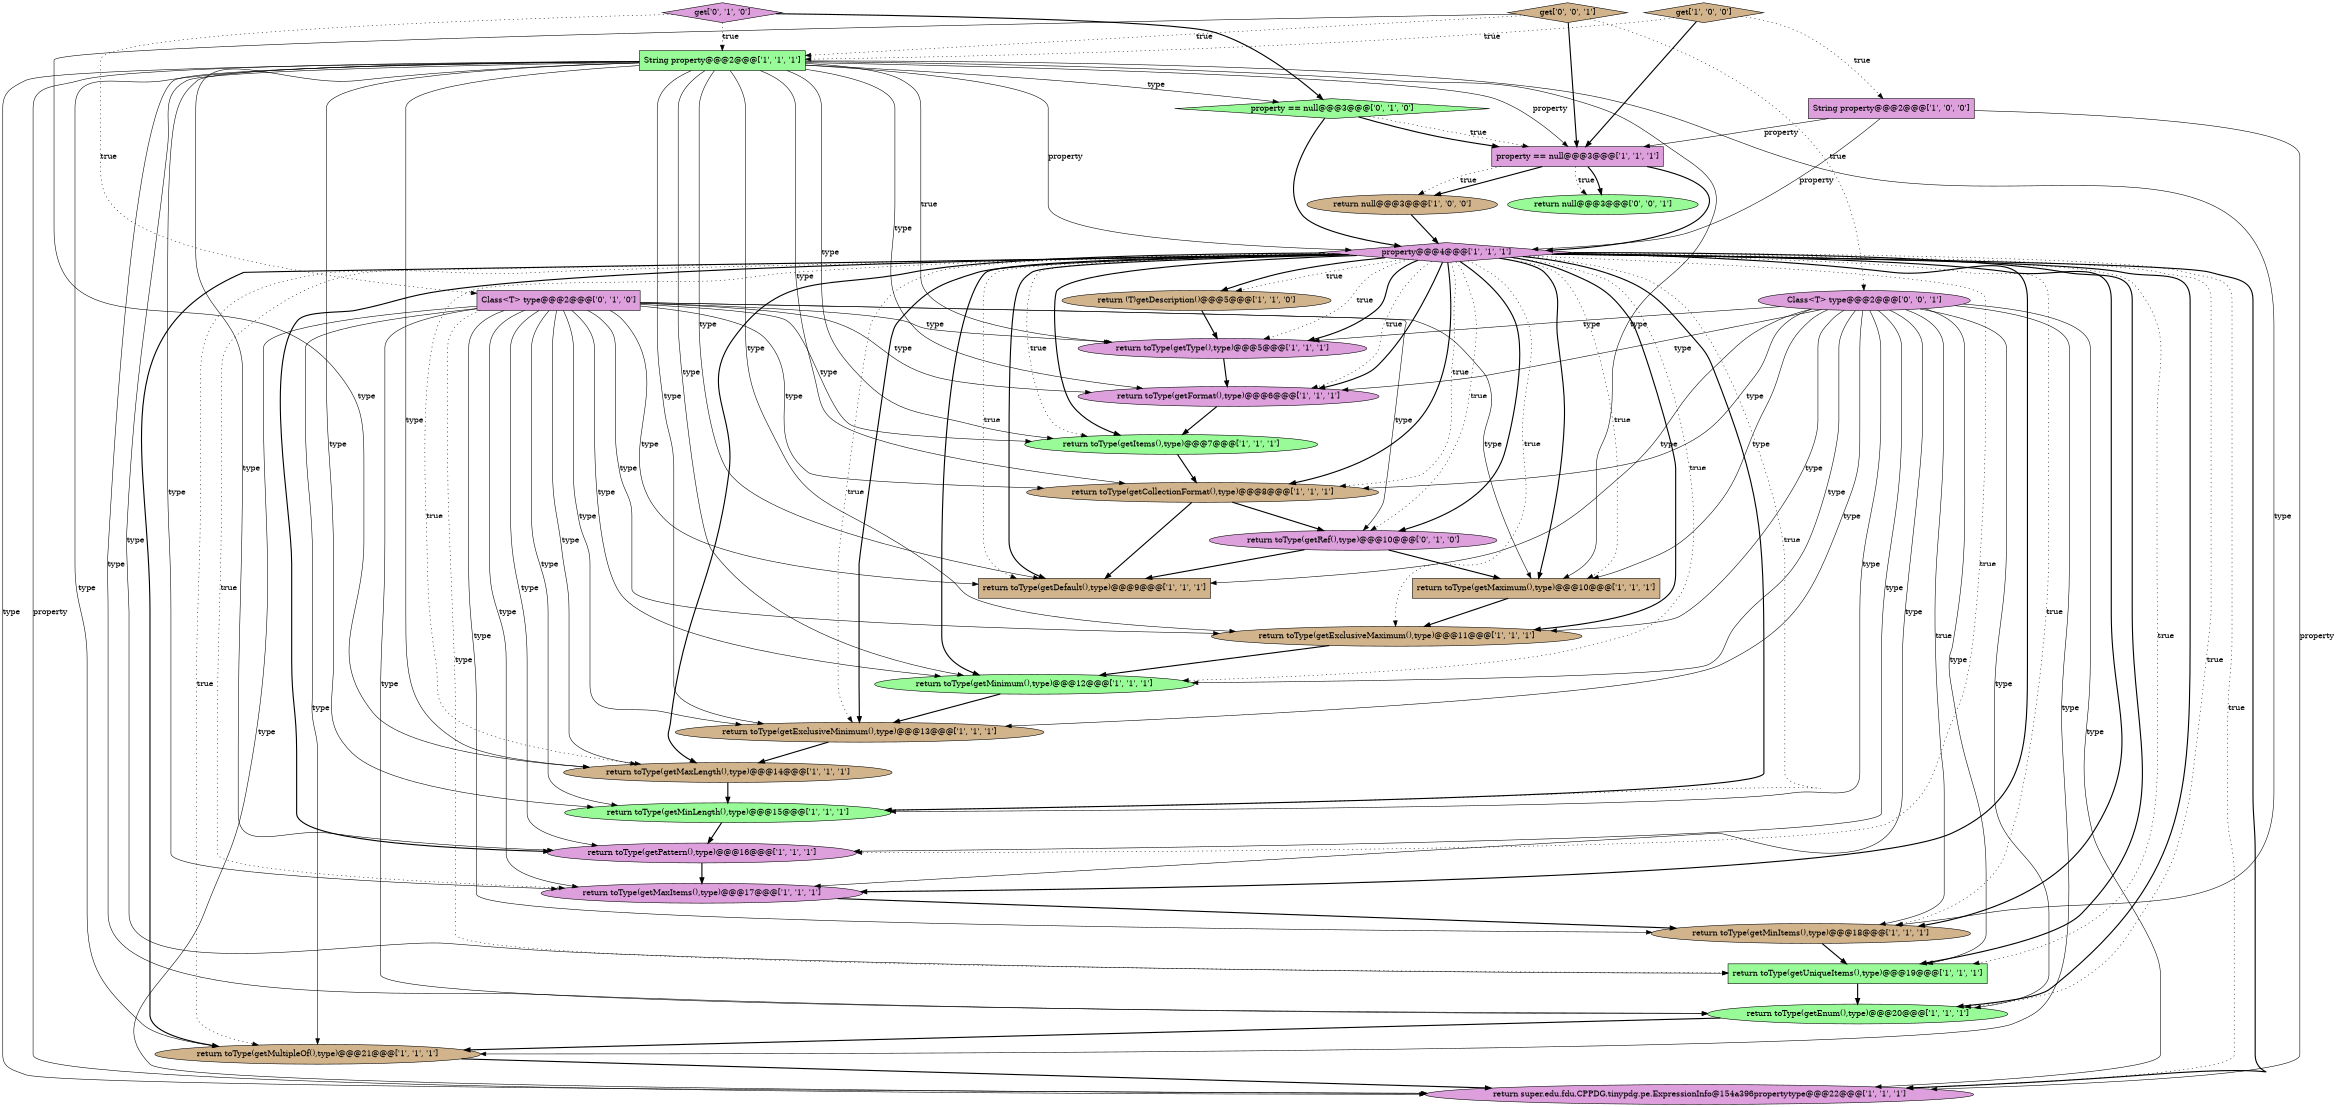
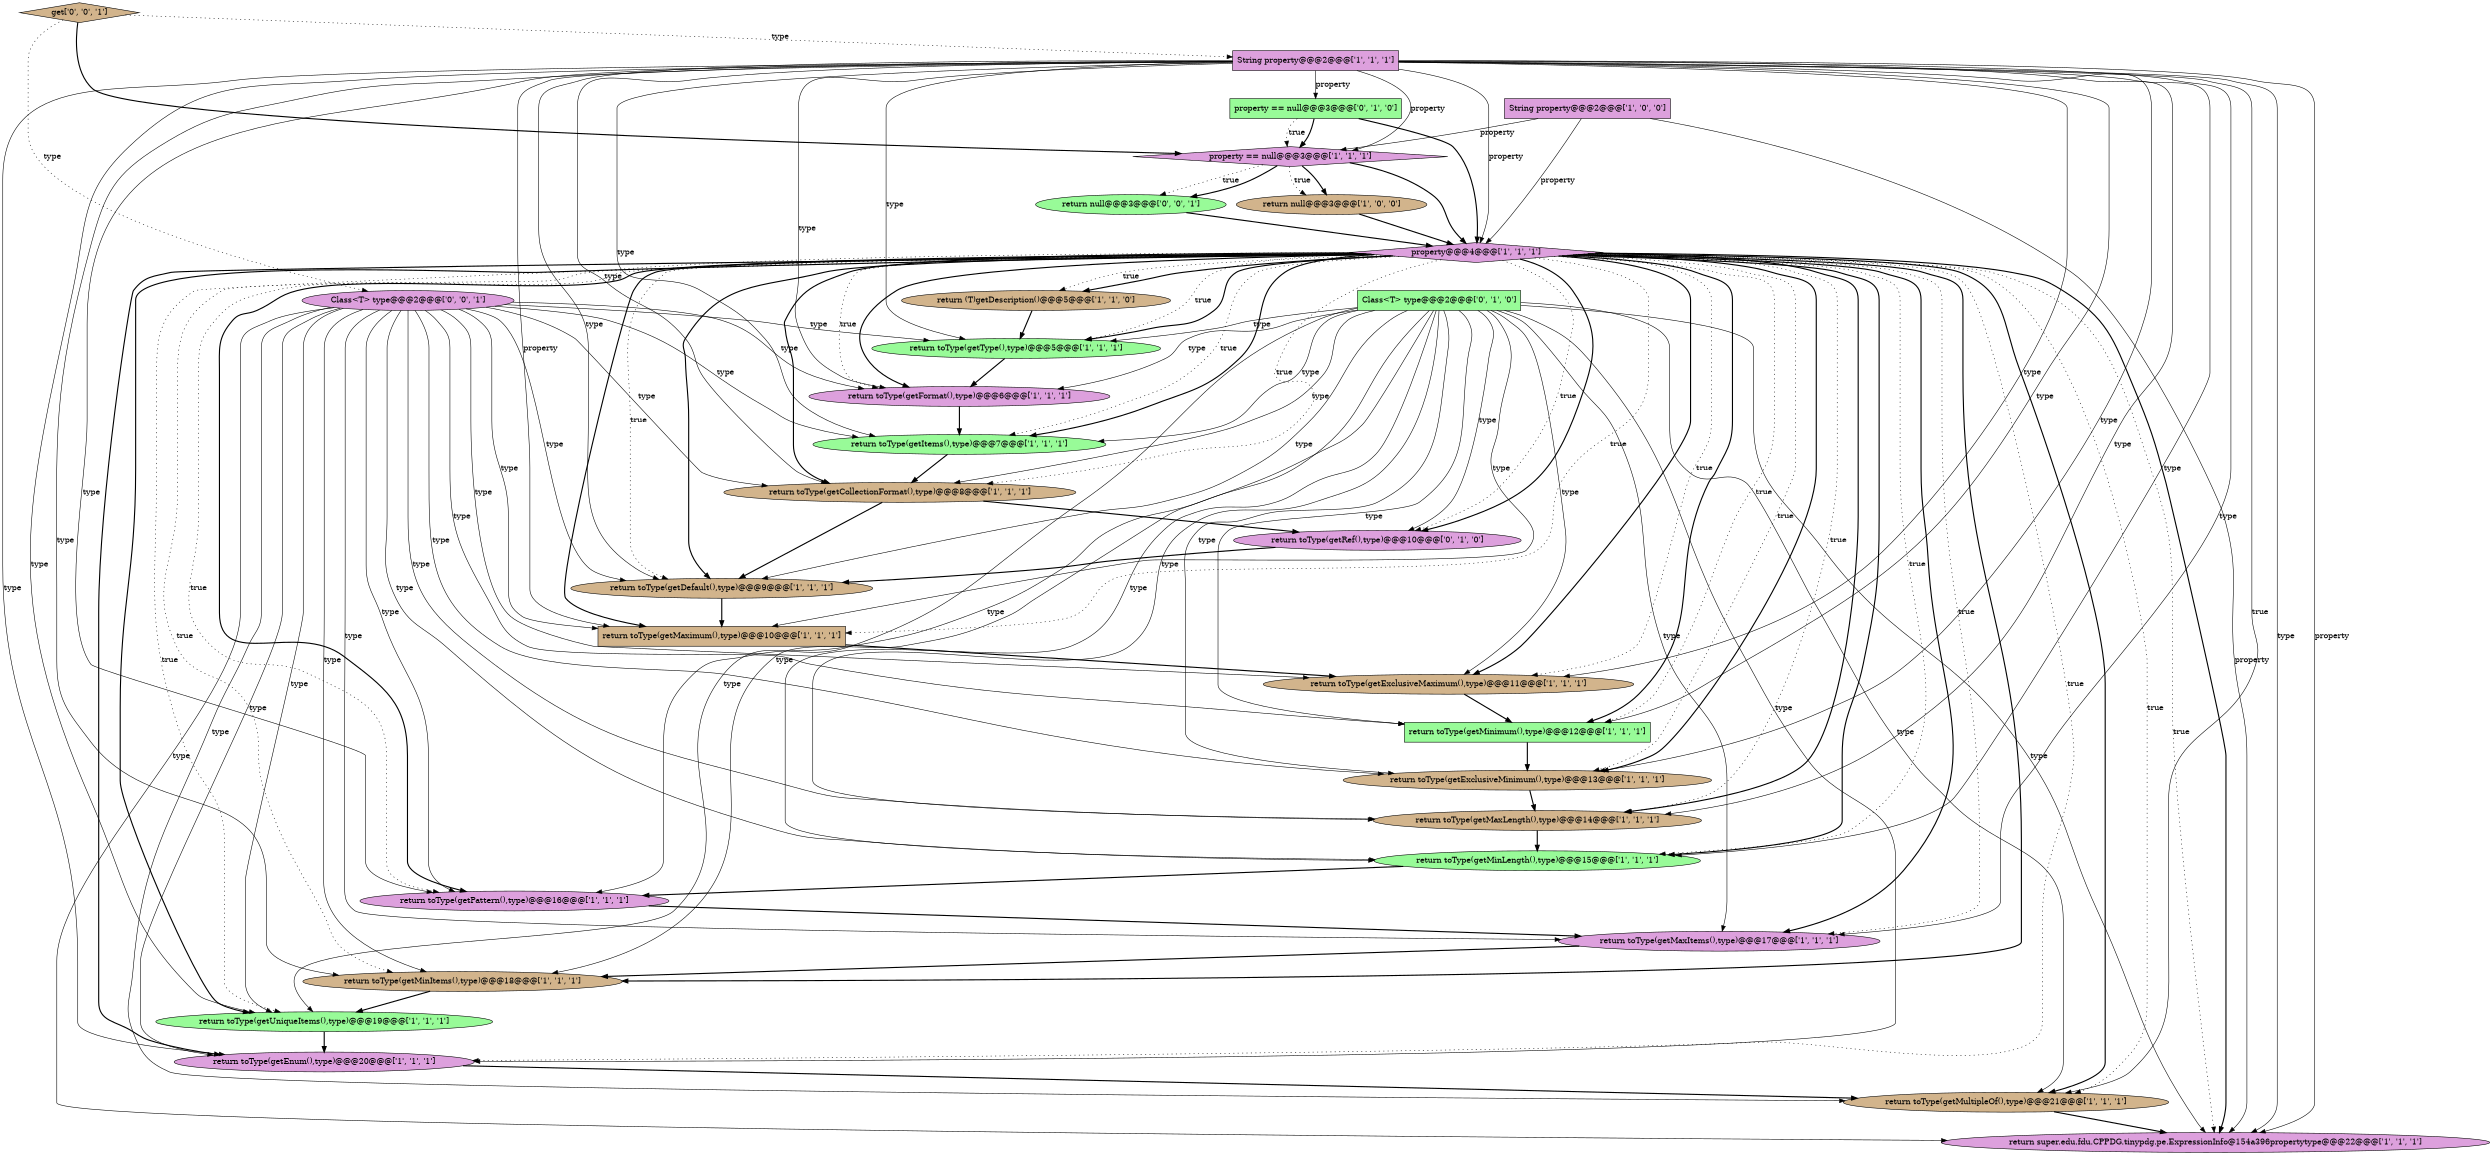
  digraph {
    node [fillcolor=plum shape=ellipse style=filled]
    edge [style=solid]
    n1 [fillcolor=tan label="get['0', '0', '1']" shape=diamond]
-   n2 [fillcolor=palegreen label="String property@@@2@@@['1', '1', '1']" shape=box]
-   n3 [label="property == null@@@3@@@['1', '1', '1']" shape=box]
+   n2 [label="String property@@@2@@@['1', '1', '1']" shape=box]
+   n3 [label="property == null@@@3@@@['1', '1', '1']" shape=diamond]
    n4 [label="Class<T> type@@@2@@@['0', '0', '1']"]
-   n5 [fillcolor=palegreen label="return toType(getMinimum(),type)@@@12@@@['1', '1', '1']"]
-   n6 [fillcolor=palegreen label="property == null@@@3@@@['0', '1', '0']" shape=diamond]
+   n5 [fillcolor=palegreen label="return toType(getMinimum(),type)@@@12@@@['1', '1', '1']" shape=box]
+   n6 [fillcolor=palegreen label="property == null@@@3@@@['0', '1', '0']" shape=box]
    n7 [fillcolor=tan label="return toType(getMaxLength(),type)@@@14@@@['1', '1', '1']"]
-   n8 [label="return toType(getType(),type)@@@5@@@['1', '1', '1']"]
+   n8 [fillcolor=palegreen label="return toType(getType(),type)@@@5@@@['1', '1', '1']"]
    n9 [fillcolor=tan label="return toType(getExclusiveMaximum(),type)@@@11@@@['1', '1', '1']"]
-   n10 [fillcolor=palegreen label="return toType(getEnum(),type)@@@20@@@['1', '1', '1']"]
-   n11 [fillcolor=tan label="return toType(getDefault(),type)@@@9@@@['1', '1', '1']" shape=box]
+   n10 [label="return toType(getEnum(),type)@@@20@@@['1', '1', '1']"]
+   n11 [fillcolor=tan label="return toType(getDefault(),type)@@@9@@@['1', '1', '1']"]
    n12 [label="return toType(getPattern(),type)@@@16@@@['1', '1', '1']"]
    n13 [fillcolor=palegreen label="return toType(getMinLength(),type)@@@15@@@['1', '1', '1']"]
    n14 [fillcolor=tan label="return toType(getMaximum(),type)@@@10@@@['1', '1', '1']" shape=box]
    n15 [label="return super.edu.fdu.CPPDG.tinypdg.pe.ExpressionInfo@154a396propertytype@@@22@@@['1', '1', '1']"]
-   n16 [fillcolor=palegreen label="return toType(getUniqueItems(),type)@@@19@@@['1', '1', '1']" shape=box]
+   n16 [fillcolor=palegreen label="return toType(getUniqueItems(),type)@@@19@@@['1', '1', '1']"]
    n17 [fillcolor=tan label="return toType(getCollectionFormat(),type)@@@8@@@['1', '1', '1']"]
    n18 [fillcolor=tan label="return toType(getExclusiveMinimum(),type)@@@13@@@['1', '1', '1']"]
    n19 [fillcolor=tan label="return toType(getMultipleOf(),type)@@@21@@@['1', '1', '1']"]
    n20 [label="property@@@4@@@['1', '1', '1']" shape=diamond]
    n21 [fillcolor=tan label="return toType(getMinItems(),type)@@@18@@@['1', '1', '1']"]
    n22 [label="return toType(getMaxItems(),type)@@@17@@@['1', '1', '1']"]
    n23 [fillcolor=palegreen label="return toType(getItems(),type)@@@7@@@['1', '1', '1']"]
    n24 [label="return toType(getFormat(),type)@@@6@@@['1', '1', '1']"]
    n25 [fillcolor=tan label="return null@@@3@@@['1', '0', '0']"]
    n26 [fillcolor=palegreen label="return null@@@3@@@['0', '0', '1']"]
    n27 [label="return toType(getRef(),type)@@@10@@@['0', '1', '0']"]
    n28 [fillcolor=tan label="return (T)getDescription()@@@5@@@['1', '1', '0']"]
-   n29 [label="get['0', '1', '0']" shape=diamond]
-   n30 [label="Class<T> type@@@2@@@['0', '1', '0']" shape=box]
+   n30 [fillcolor=palegreen label="Class<T> type@@@2@@@['0', '1', '0']" shape=box]
    n31 [label="String property@@@2@@@['1', '0', '0']" shape=box]
-   n32 [fillcolor=tan label="get['1', '0', '0']" shape=diamond]
-   n1 -> n2 [label=true style=dotted]
+   n1 -> n2 [label=type style=dotted]
    n1 -> n3 [style=bold]
-   n1 -> n4 [label=true style=dotted]
+   n1 -> n4 [label=type style=dotted]
    n2 -> n3 [label=property]
    n2 -> n5 [label=type]
-   n2 -> n6 [label=type]
+   n2 -> n6 [label=property]
    n2 -> n7 [label=type]
-   n2 -> n8 [label=true]
+   n2 -> n8 [label=type]
    n2 -> n9 [label=type]
    n2 -> n10 [label=type]
    n2 -> n11 [label=type]
    n2 -> n12 [label=type]
    n2 -> n13 [label=type]
-   n2 -> n14 [label=type]
+   n2 -> n14 [label=property]
    n2 -> n15 [label=type]
    n2 -> n15 [label=property]
    n2 -> n16 [label=type]
    n2 -> n17 [label=type]
    n2 -> n18 [label=type]
-   n2 -> n19 [label=type]
+   n2 -> n19 [label=true]
    n2 -> n20 [label=property]
    n2 -> n21 [label=type]
    n2 -> n22 [label=type]
    n2 -> n23 [label=type]
    n2 -> n24 [label=type]
    n3 -> n20 [style=bold]
    n3 -> n25 [style=bold]
    n3 -> n25 [label=true style=dotted]
    n3 -> n26 [label=true style=dotted]
    n3 -> n26 [style=bold]
    n4 -> n5 [label=type]
-   n1 -> n7 [label=type]
+   n4 -> n7 [label=type]
    n4 -> n8 [label=type]
    n4 -> n9 [label=type]
    n4 -> n10 [label=type]
    n4 -> n11 [label=type]
    n4 -> n12 [label=type]
    n4 -> n13 [label=type]
    n4 -> n14 [label=type]
    n4 -> n15 [label=type]
    n4 -> n16 [label=type]
    n4 -> n17 [label=type]
    n4 -> n18 [label=type]
    n4 -> n19 [label=type]
-   n4 -> n21 [label=true]
+   n4 -> n21 [label=type]
    n4 -> n22 [label=type]
+   n4 -> n23 [label=type]
    n4 -> n24 [label=type]
    n5 -> n18 [style=bold]
    n6 -> n3 [style=bold]
    n6 -> n3 [label=true style=dotted]
    n6 -> n20 [style=bold]
    n7 -> n13 [style=bold]
    n8 -> n24 [style=bold]
    n9 -> n5 [style=bold]
    n10 -> n19 [style=bold]
-   n27 -> n14 [style=bold]
+   n11 -> n14 [style=bold]
    n12 -> n22 [style=bold]
    n13 -> n12 [style=bold]
    n14 -> n9 [style=bold]
    n16 -> n10 [style=bold]
    n17 -> n11 [style=bold]
    n17 -> n27 [style=bold]
    n18 -> n7 [style=bold]
    n19 -> n15 [style=bold]
    n20 -> n5 [style=bold]
    n20 -> n5 [label=true style=dotted]
    n20 -> n7 [label=true style=dotted]
    n20 -> n7 [style=bold]
    n20 -> n8 [label=true style=dotted]
    n20 -> n8 [style=bold]
    n20 -> n9 [style=bold]
    n20 -> n9 [label=true style=dotted]
    n20 -> n10 [style=bold]
    n20 -> n10 [label=true style=dotted]
    n20 -> n11 [label=true style=dotted]
    n20 -> n11 [style=bold]
    n20 -> n12 [label=true style=dotted]
    n20 -> n12 [style=bold]
    n20 -> n13 [style=bold]
    n20 -> n13 [label=true style=dotted]
    n20 -> n14 [style=bold]
    n20 -> n14 [label=true style=dotted]
    n20 -> n15 [label=true style=dotted]
    n20 -> n15 [style=bold]
    n20 -> n16 [style=bold]
    n20 -> n16 [label=true style=dotted]
    n20 -> n17 [label=true style=dotted]
    n20 -> n17 [style=bold]
    n20 -> n18 [label=true style=dotted]
    n20 -> n18 [style=bold]
    n20 -> n19 [style=bold]
    n20 -> n19 [label=true style=dotted]
    n20 -> n21 [label=true style=dotted]
    n20 -> n21 [style=bold]
    n20 -> n22 [style=bold]
    n20 -> n22 [label=true style=dotted]
    n20 -> n23 [label=true style=dotted]
    n20 -> n23 [style=bold]
    n20 -> n24 [label=true style=dotted]
    n20 -> n24 [style=bold]
    n20 -> n27 [label=true style=dotted]
    n20 -> n27 [style=bold]
    n20 -> n28 [label=true style=dotted]
    n20 -> n28 [style=bold]
    n21 -> n16 [style=bold]
    n22 -> n21 [style=bold]
    n23 -> n17 [style=bold]
    n24 -> n23 [style=bold]
    n25 -> n20 [style=bold]
+   n26 -> n20 [style=bold]
    n27 -> n11 [style=bold]
    n28 -> n8 [style=bold]
-   n29 -> n2 [label=true style=dotted]
-   n29 -> n6 [style=bold]
-   n29 -> n30 [label=true style=dotted]
    n30 -> n5 [label=type]
    n30 -> n7 [label=type]
    n30 -> n8 [label=type]
    n30 -> n9 [label=type]
    n30 -> n10 [label=type]
    n30 -> n11 [label=type]
    n30 -> n12 [label=type]
    n30 -> n13 [label=type]
    n30 -> n14 [label=type]
    n30 -> n15 [label=type]
-   n30 -> n16 [label=type style=dotted]
+   n30 -> n16 [label=type]
    n30 -> n17 [label=type]
    n30 -> n18 [label=type]
    n30 -> n19 [label=type]
    n30 -> n21 [label=type]
    n30 -> n22 [label=type]
    n30 -> n23 [label=type]
    n30 -> n24 [label=type]
    n30 -> n27 [label=type]
    n31 -> n3 [label=property]
    n31 -> n15 [label=property]
    n31 -> n20 [label=property]
-   n32 -> n2 [label=true style=dotted]
-   n32 -> n3 [style=bold]
-   n32 -> n31 [label=true style=dotted]
  }
